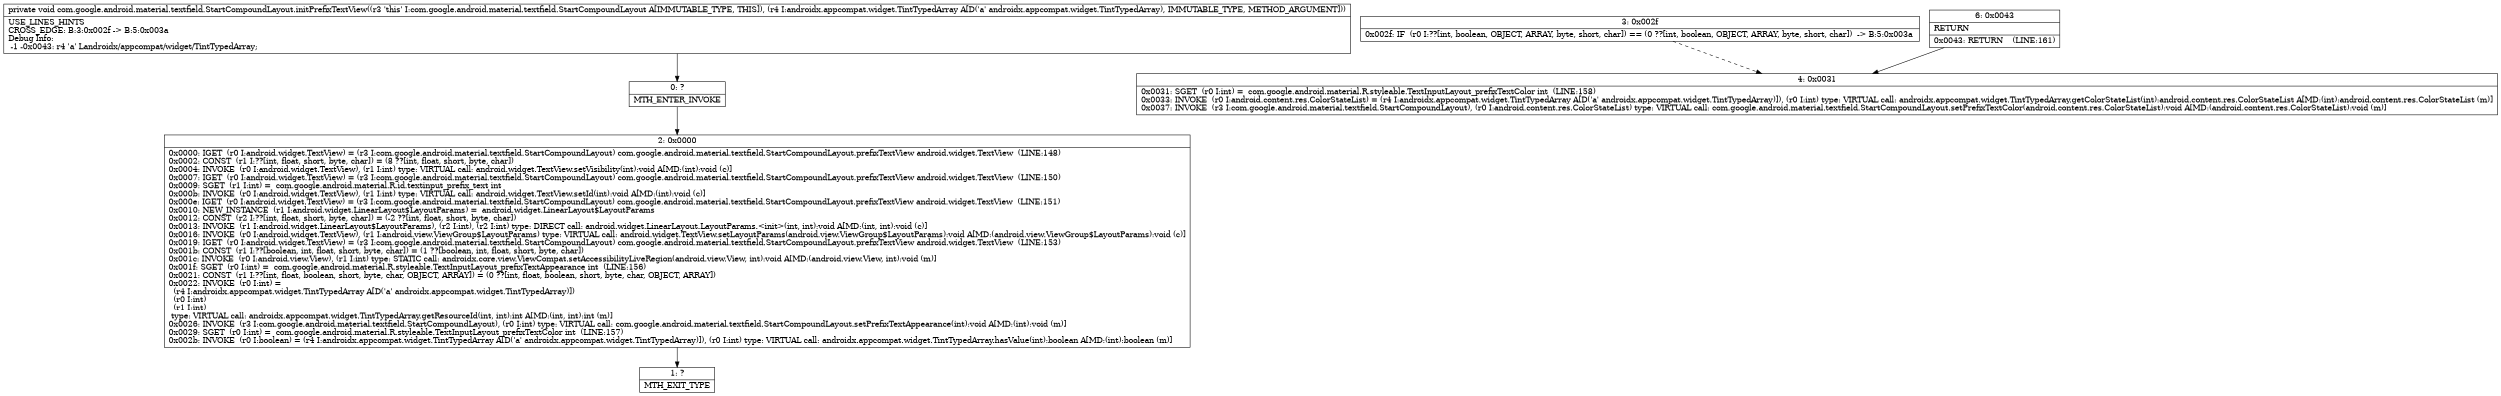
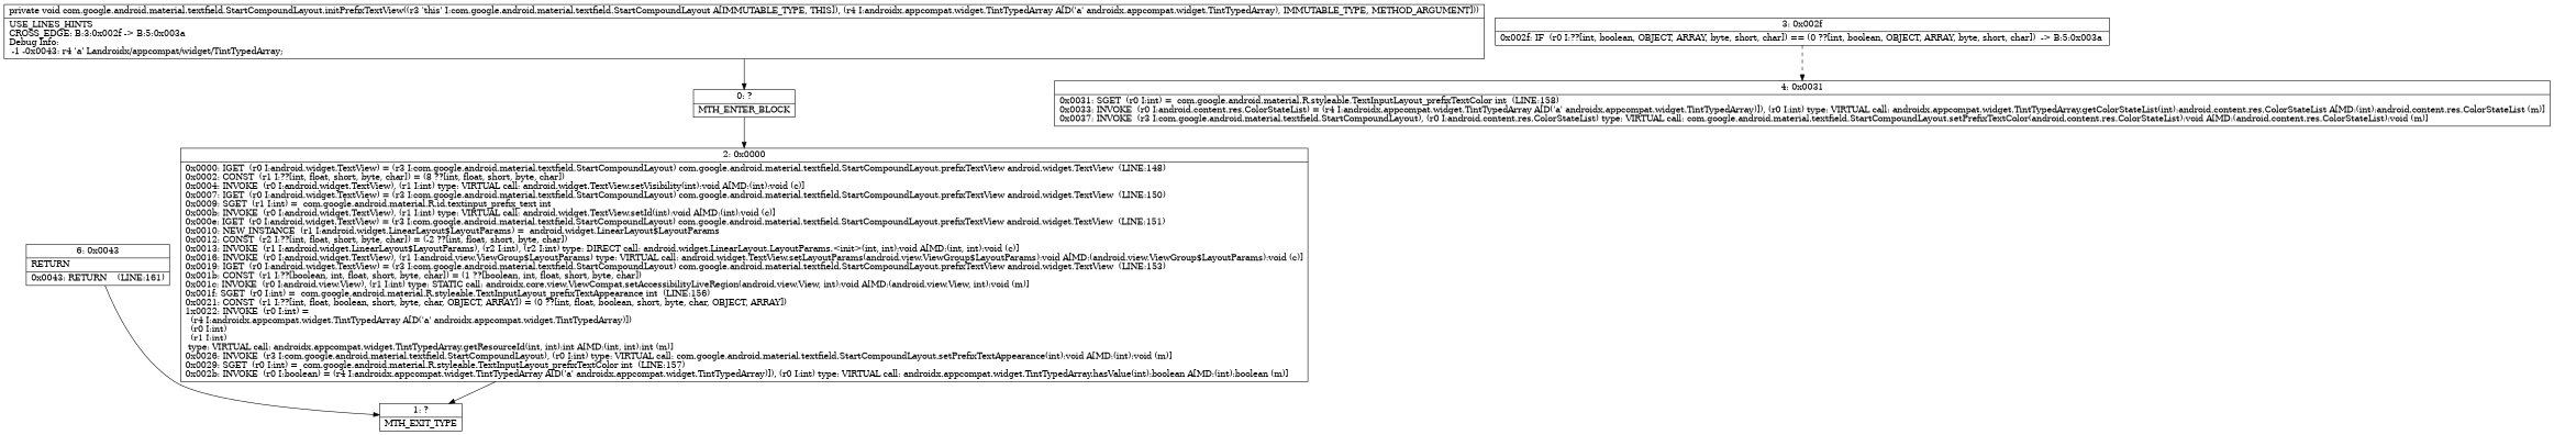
  digraph {
    node [shape=record]
-   n1 [label="{0\:\ ?|MTH_ENTER_INVOKE\l}"]
-   n2 [label="{2\:\ 0x0000|0x0000: IGET  (r0 I:android.widget.TextView) = (r3 I:com.google.android.material.textfield.StartCompoundLayout) com.google.android.material.textfield.StartCompoundLayout.prefixTextView android.widget.TextView  (LINE:148)\l0x0002: CONST  (r1 I:??[int, float, short, byte, char]) = (8 ??[int, float, short, byte, char]) \l0x0004: INVOKE  (r0 I:android.widget.TextView), (r1 I:int) type: VIRTUAL call: android.widget.TextView.setVisibility(int):void A[MD:(int):void (c)]\l0x0007: IGET  (r0 I:android.widget.TextView) = (r3 I:com.google.android.material.textfield.StartCompoundLayout) com.google.android.material.textfield.StartCompoundLayout.prefixTextView android.widget.TextView  (LINE:150)\l0x0009: SGET  (r1 I:int) =  com.google.android.material.R.id.textinput_prefix_text int \l0x000b: INVOKE  (r0 I:android.widget.TextView), (r1 I:int) type: VIRTUAL call: android.widget.TextView.setId(int):void A[MD:(int):void (c)]\l0x000e: IGET  (r0 I:android.widget.TextView) = (r3 I:com.google.android.material.textfield.StartCompoundLayout) com.google.android.material.textfield.StartCompoundLayout.prefixTextView android.widget.TextView  (LINE:151)\l0x0010: NEW_INSTANCE  (r1 I:android.widget.LinearLayout$LayoutParams) =  android.widget.LinearLayout$LayoutParams \l0x0012: CONST  (r2 I:??[int, float, short, byte, char]) = (\-2 ??[int, float, short, byte, char]) \l0x0013: INVOKE  (r1 I:android.widget.LinearLayout$LayoutParams), (r2 I:int), (r2 I:int) type: DIRECT call: android.widget.LinearLayout.LayoutParams.\<init\>(int, int):void A[MD:(int, int):void (c)]\l0x0016: INVOKE  (r0 I:android.widget.TextView), (r1 I:android.view.ViewGroup$LayoutParams) type: VIRTUAL call: android.widget.TextView.setLayoutParams(android.view.ViewGroup$LayoutParams):void A[MD:(android.view.ViewGroup$LayoutParams):void (c)]\l0x0019: IGET  (r0 I:android.widget.TextView) = (r3 I:com.google.android.material.textfield.StartCompoundLayout) com.google.android.material.textfield.StartCompoundLayout.prefixTextView android.widget.TextView  (LINE:153)\l0x001b: CONST  (r1 I:??[boolean, int, float, short, byte, char]) = (1 ??[boolean, int, float, short, byte, char]) \l0x001c: INVOKE  (r0 I:android.view.View), (r1 I:int) type: STATIC call: androidx.core.view.ViewCompat.setAccessibilityLiveRegion(android.view.View, int):void A[MD:(android.view.View, int):void (m)]\l0x001f: SGET  (r0 I:int) =  com.google.android.material.R.styleable.TextInputLayout_prefixTextAppearance int  (LINE:156)\l0x0021: CONST  (r1 I:??[int, float, boolean, short, byte, char, OBJECT, ARRAY]) = (0 ??[int, float, boolean, short, byte, char, OBJECT, ARRAY]) \l0x0022: INVOKE  (r0 I:int) = \l  (r4 I:androidx.appcompat.widget.TintTypedArray A[D('a' androidx.appcompat.widget.TintTypedArray)])\l  (r0 I:int)\l  (r1 I:int)\l type: VIRTUAL call: androidx.appcompat.widget.TintTypedArray.getResourceId(int, int):int A[MD:(int, int):int (m)]\l0x0026: INVOKE  (r3 I:com.google.android.material.textfield.StartCompoundLayout), (r0 I:int) type: VIRTUAL call: com.google.android.material.textfield.StartCompoundLayout.setPrefixTextAppearance(int):void A[MD:(int):void (m)]\l0x0029: SGET  (r0 I:int) =  com.google.android.material.R.styleable.TextInputLayout_prefixTextColor int  (LINE:157)\l0x002b: INVOKE  (r0 I:boolean) = (r4 I:androidx.appcompat.widget.TintTypedArray A[D('a' androidx.appcompat.widget.TintTypedArray)]), (r0 I:int) type: VIRTUAL call: androidx.appcompat.widget.TintTypedArray.hasValue(int):boolean A[MD:(int):boolean (m)]\l}"]
+   n1 [label="{0\:\ ?|MTH_ENTER_BLOCK\l}"]
+   n2 [label="{2\:\ 0x0000|0x0000: IGET  (r0 I:android.widget.TextView) = (r3 I:com.google.android.material.textfield.StartCompoundLayout) com.google.android.material.textfield.StartCompoundLayout.prefixTextView android.widget.TextView  (LINE:148)\l0x0002: CONST  (r1 I:??[int, float, short, byte, char]) = (8 ??[int, float, short, byte, char]) \l0x0004: INVOKE  (r0 I:android.widget.TextView), (r1 I:int) type: VIRTUAL call: android.widget.TextView.setVisibility(int):void A[MD:(int):void (c)]\l0x0007: IGET  (r0 I:android.widget.TextView) = (r3 I:com.google.android.material.textfield.StartCompoundLayout) com.google.android.material.textfield.StartCompoundLayout.prefixTextView android.widget.TextView  (LINE:150)\l0x0009: SGET  (r1 I:int) =  com.google.android.material.R.id.textinput_prefix_text int \l0x000b: INVOKE  (r0 I:android.widget.TextView), (r1 I:int) type: VIRTUAL call: android.widget.TextView.setId(int):void A[MD:(int):void (c)]\l0x000e: IGET  (r0 I:android.widget.TextView) = (r3 I:com.google.android.material.textfield.StartCompoundLayout) com.google.android.material.textfield.StartCompoundLayout.prefixTextView android.widget.TextView  (LINE:151)\l0x0010: NEW_INSTANCE  (r1 I:android.widget.LinearLayout$LayoutParams) =  android.widget.LinearLayout$LayoutParams \l0x0012: CONST  (r2 I:??[int, float, short, byte, char]) = (\-2 ??[int, float, short, byte, char]) \l0x0013: INVOKE  (r1 I:android.widget.LinearLayout$LayoutParams), (r2 I:int), (r2 I:int) type: DIRECT call: android.widget.LinearLayout.LayoutParams.\<init\>(int, int):void A[MD:(int, int):void (c)]\l0x0016: INVOKE  (r0 I:android.widget.TextView), (r1 I:android.view.ViewGroup$LayoutParams) type: VIRTUAL call: android.widget.TextView.setLayoutParams(android.view.ViewGroup$LayoutParams):void A[MD:(android.view.ViewGroup$LayoutParams):void (c)]\l0x0019: IGET  (r0 I:android.widget.TextView) = (r3 I:com.google.android.material.textfield.StartCompoundLayout) com.google.android.material.textfield.StartCompoundLayout.prefixTextView android.widget.TextView  (LINE:153)\l0x001b: CONST  (r1 I:??[boolean, int, float, short, byte, char]) = (1 ??[boolean, int, float, short, byte, char]) \l0x001c: INVOKE  (r0 I:android.view.View), (r1 I:int) type: STATIC call: androidx.core.view.ViewCompat.setAccessibilityLiveRegion(android.view.View, int):void A[MD:(android.view.View, int):void (m)]\l0x001f: SGET  (r0 I:int) =  com.google.android.material.R.styleable.TextInputLayout_prefixTextAppearance int  (LINE:156)\l0x0021: CONST  (r1 I:??[int, float, boolean, short, byte, char, OBJECT, ARRAY]) = (0 ??[int, float, boolean, short, byte, char, OBJECT, ARRAY]) \l1x0022: INVOKE  (r0 I:int) = \l  (r4 I:androidx.appcompat.widget.TintTypedArray A[D('a' androidx.appcompat.widget.TintTypedArray)])\l  (r0 I:int)\l  (r1 I:int)\l type: VIRTUAL call: androidx.appcompat.widget.TintTypedArray.getResourceId(int, int):int A[MD:(int, int):int (m)]\l0x0026: INVOKE  (r3 I:com.google.android.material.textfield.StartCompoundLayout), (r0 I:int) type: VIRTUAL call: com.google.android.material.textfield.StartCompoundLayout.setPrefixTextAppearance(int):void A[MD:(int):void (m)]\l0x0029: SGET  (r0 I:int) =  com.google.android.material.R.styleable.TextInputLayout_prefixTextColor int  (LINE:157)\l0x002b: INVOKE  (r0 I:boolean) = (r4 I:androidx.appcompat.widget.TintTypedArray A[D('a' androidx.appcompat.widget.TintTypedArray)]), (r0 I:int) type: VIRTUAL call: androidx.appcompat.widget.TintTypedArray.hasValue(int):boolean A[MD:(int):boolean (m)]\l}"]
    n3 [label="{1\:\ ?|MTH_EXIT_TYPE\l}"]
    n4 [label="{3\:\ 0x002f|0x002f: IF  (r0 I:??[int, boolean, OBJECT, ARRAY, byte, short, char]) == (0 ??[int, boolean, OBJECT, ARRAY, byte, short, char])  \-\> B:5:0x003a \l}"]
    n5 [label="{4\:\ 0x0031|0x0031: SGET  (r0 I:int) =  com.google.android.material.R.styleable.TextInputLayout_prefixTextColor int  (LINE:158)\l0x0033: INVOKE  (r0 I:android.content.res.ColorStateList) = (r4 I:androidx.appcompat.widget.TintTypedArray A[D('a' androidx.appcompat.widget.TintTypedArray)]), (r0 I:int) type: VIRTUAL call: androidx.appcompat.widget.TintTypedArray.getColorStateList(int):android.content.res.ColorStateList A[MD:(int):android.content.res.ColorStateList (m)]\l0x0037: INVOKE  (r3 I:com.google.android.material.textfield.StartCompoundLayout), (r0 I:android.content.res.ColorStateList) type: VIRTUAL call: com.google.android.material.textfield.StartCompoundLayout.setPrefixTextColor(android.content.res.ColorStateList):void A[MD:(android.content.res.ColorStateList):void (m)]\l}"]
    n6 [label="{6\:\ 0x0043|RETURN\l|0x0043: RETURN    (LINE:161)\l}"]
    n7 [label="{private void com.google.android.material.textfield.StartCompoundLayout.initPrefixTextView((r3 'this' I:com.google.android.material.textfield.StartCompoundLayout A[IMMUTABLE_TYPE, THIS]), (r4 I:androidx.appcompat.widget.TintTypedArray A[D('a' androidx.appcompat.widget.TintTypedArray), IMMUTABLE_TYPE, METHOD_ARGUMENT]))  | USE_LINES_HINTS\lCROSS_EDGE: B:3:0x002f \-\> B:5:0x003a\lDebug Info:\l  \-1 \-0x0043: r4 'a' Landroidx\/appcompat\/widget\/TintTypedArray;\l}"]
    n1 -> n2
    n2 -> n3
    n4 -> n5 [style=dashed]
-   n6 -> n5
+   n6 -> n3
    n7 -> n1
  }
